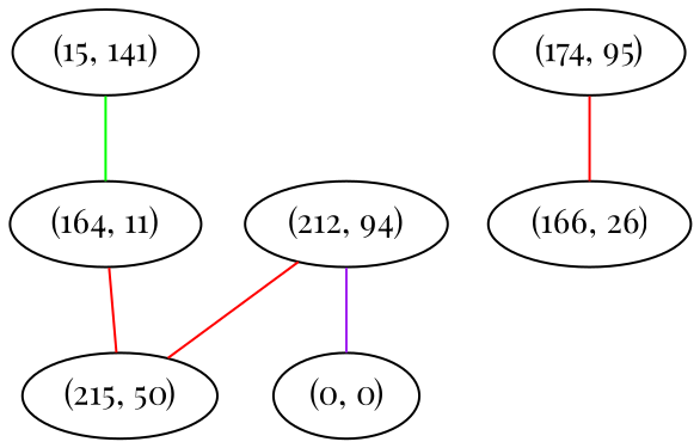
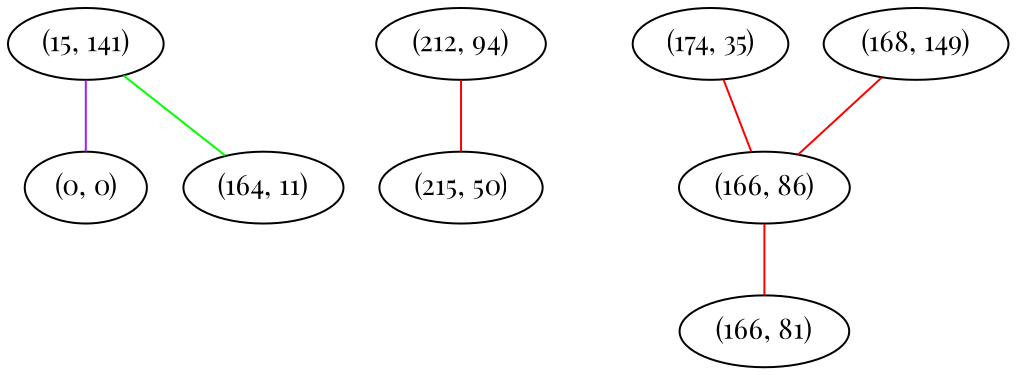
  graph {
    fontname="Playfair Display"
    node [fontname="Playfair Display"]
    edge [color=red fontname="Playfair Display" weight=1]
    "(15, 141)"
    "(0, 0)"
    "(164, 11)"
    "(215, 50)"
-   "(174, 95)"
-   "(166, 86)" [label="(166, 26)"]
+   "(174, 95)" [label="(174, 35)"]
+   "(166, 86)"
    "(212, 94)"
-   "(212, 94)" -- "(0, 0)" [color=purple weight=4]
+   "(166, 81)"
+   "(168, 149)"
+   "(15, 141)" -- "(0, 0)" [color=purple weight=4]
    "(15, 141)" -- "(164, 11)" [color=green weight=2]
-   "(164, 11)" -- "(215, 50)"
    "(174, 95)" -- "(166, 86)"
+   "(166, 86)" -- "(166, 81)"
    "(212, 94)" -- "(215, 50)"
+   "(168, 149)" -- "(166, 86)"
  }
